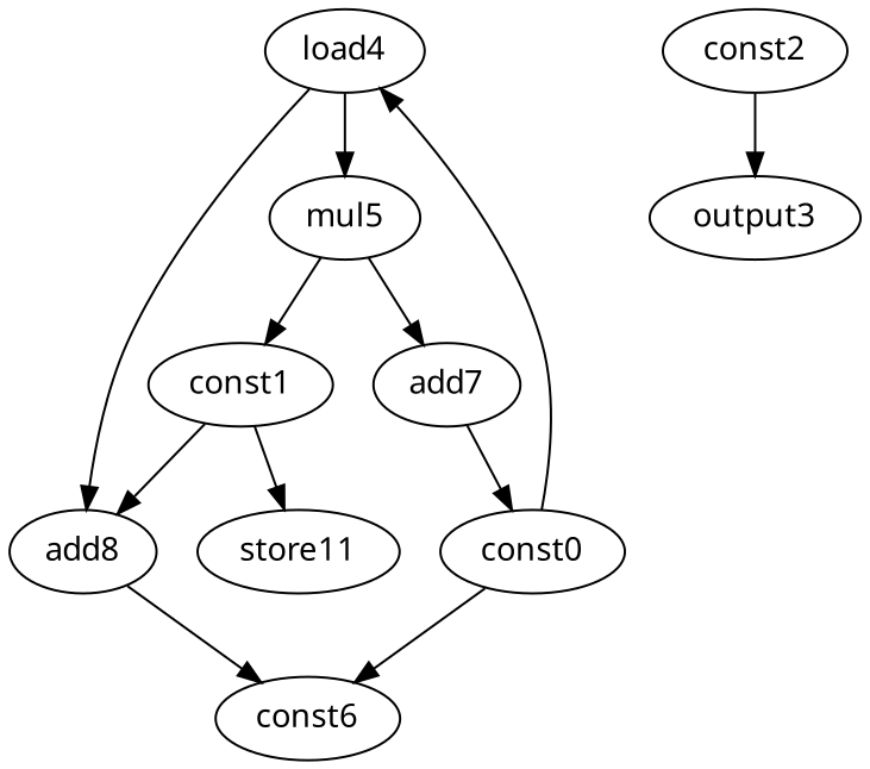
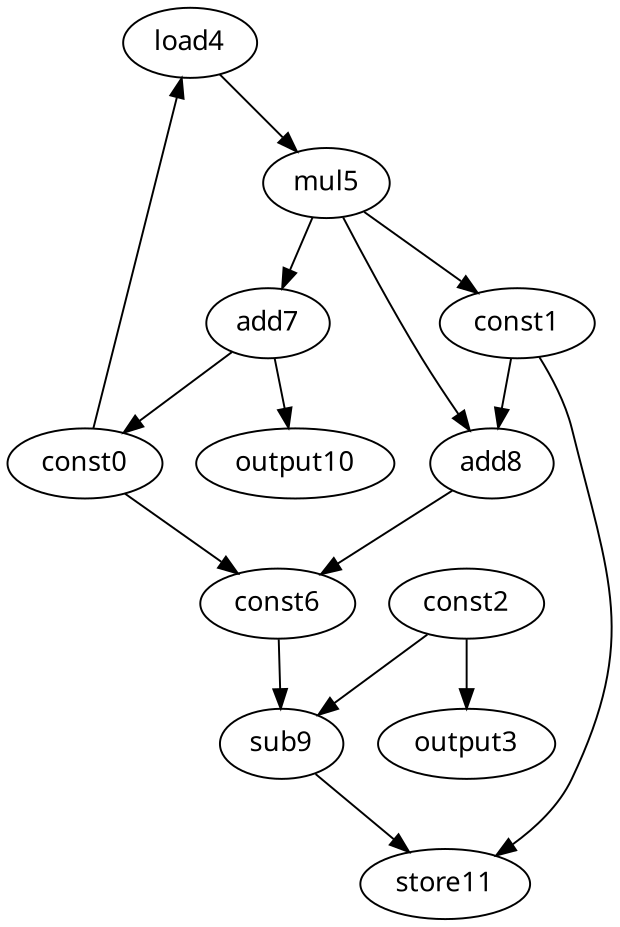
  digraph {
    fontname="Noto Sans"
    node [fontname="Noto Sans" opcode=const]
    edge [fontname="Noto Sans" operand=0]
    load4 [opcode=load]
    const0
    n3 [label=const6 opcode=sub]
    mul5 [opcode=mul]
    add8 [opcode=add]
+   sub9 [opcode=sub]
    add7 [opcode=add]
+   output10 [opcode=output]
    const1
    store11 [opcode=store]
    output3 [opcode=output]
    const2
    load4 -> mul5 [operand=1]
-   load4 -> add8 [operand=1]
+   mul5 -> add8 [operand=1]
    const0 -> load4
    const0 -> n3
+   n3 -> sub9 [operand=1]
    mul5 -> add7 [operand=1]
    mul5 -> const1
    add8 -> n3 [operand=1]
+   sub9 -> store11 [operand=1]
    add7 -> const0
+   add7 -> output10
    const1 -> add8
    const1 -> store11
+   const2 -> sub9
    const2 -> output3
  }
